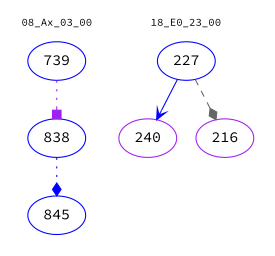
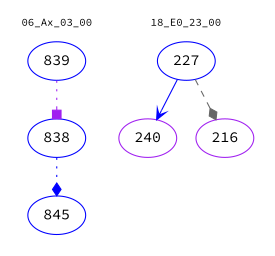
  digraph {
    fontname="Source Code Pro"
    node [color=blue fontname="Source Code Pro"]
    edge [arrowhead=diamond color=blue fontname="Source Code Pro" style=dotted]
    n1 [label=838]
    n2 [label=845]
-   n3 [label=739]
+   n3 [label=839]
    n4 [label=227]
    n5 [color=purple label=240]
    n6 [color=purple label=216]
    subgraph cluster_1 {
      color=white
      fontsize=10
-     label="08_Ax_03_00"
+     label="06_Ax_03_00"
      n1
      n2
      n3
    }
    subgraph cluster_2 {
      color=white
      fontsize=10
      label="18_E0_23_00"
      n4
      n5
      n6
    }
    n1 -> n2
    n3 -> n1 [arrowhead=box color=purple]
    n4 -> n5 [arrowhead=vee style=solid]
    n4 -> n6 [color=gray40 style=dashed]
  }
